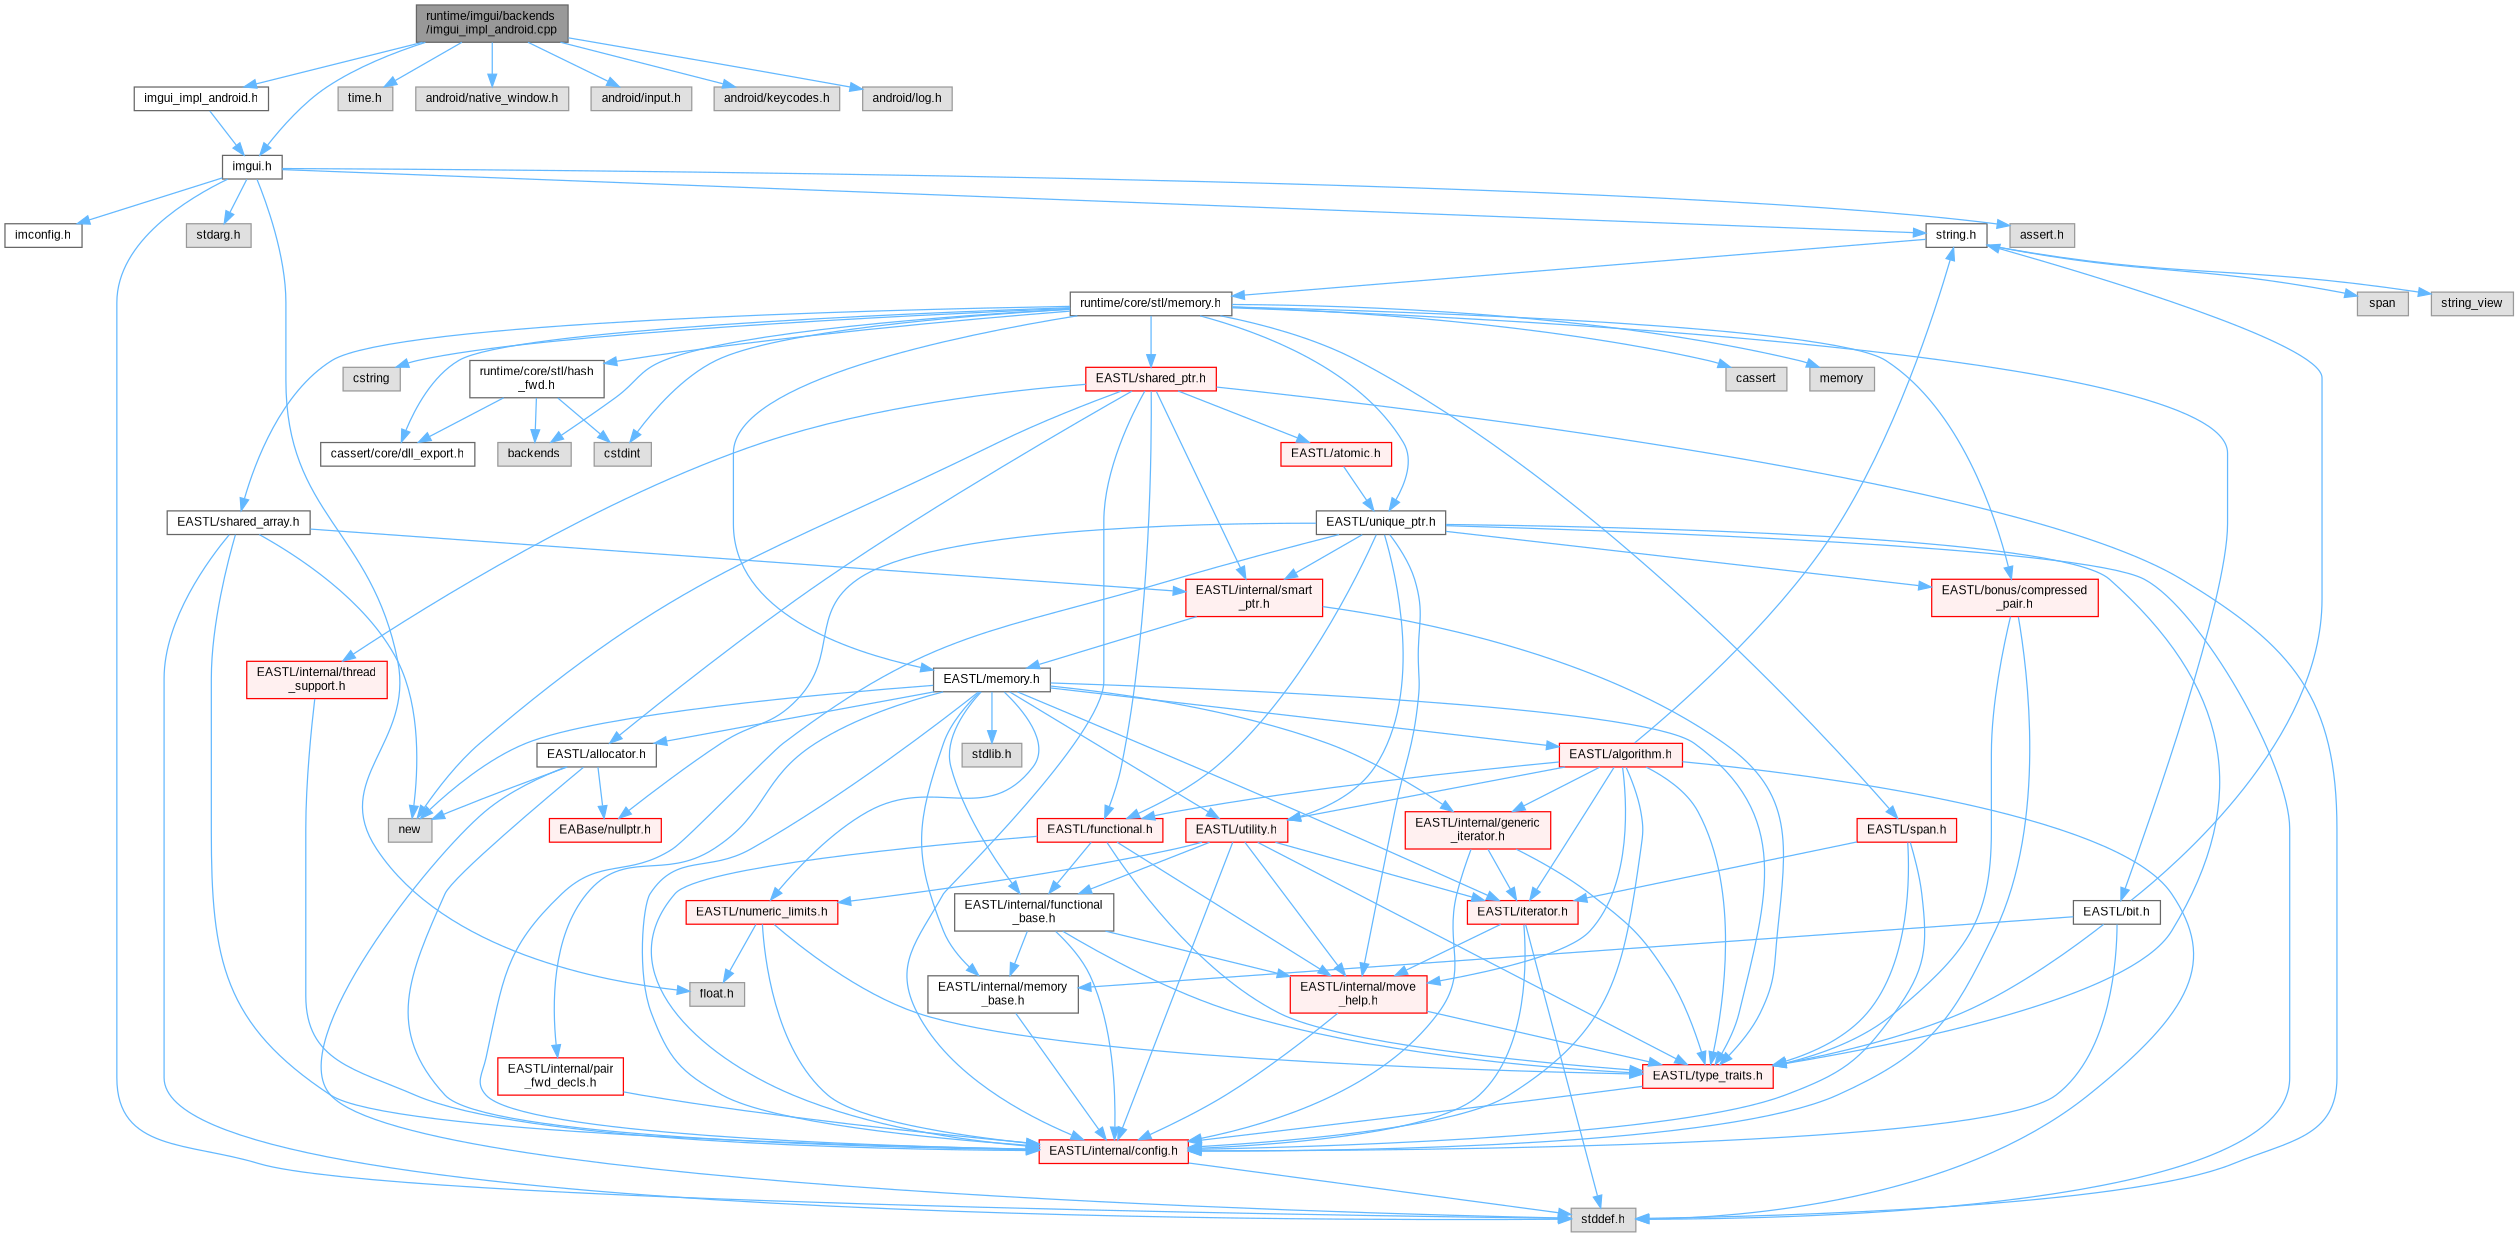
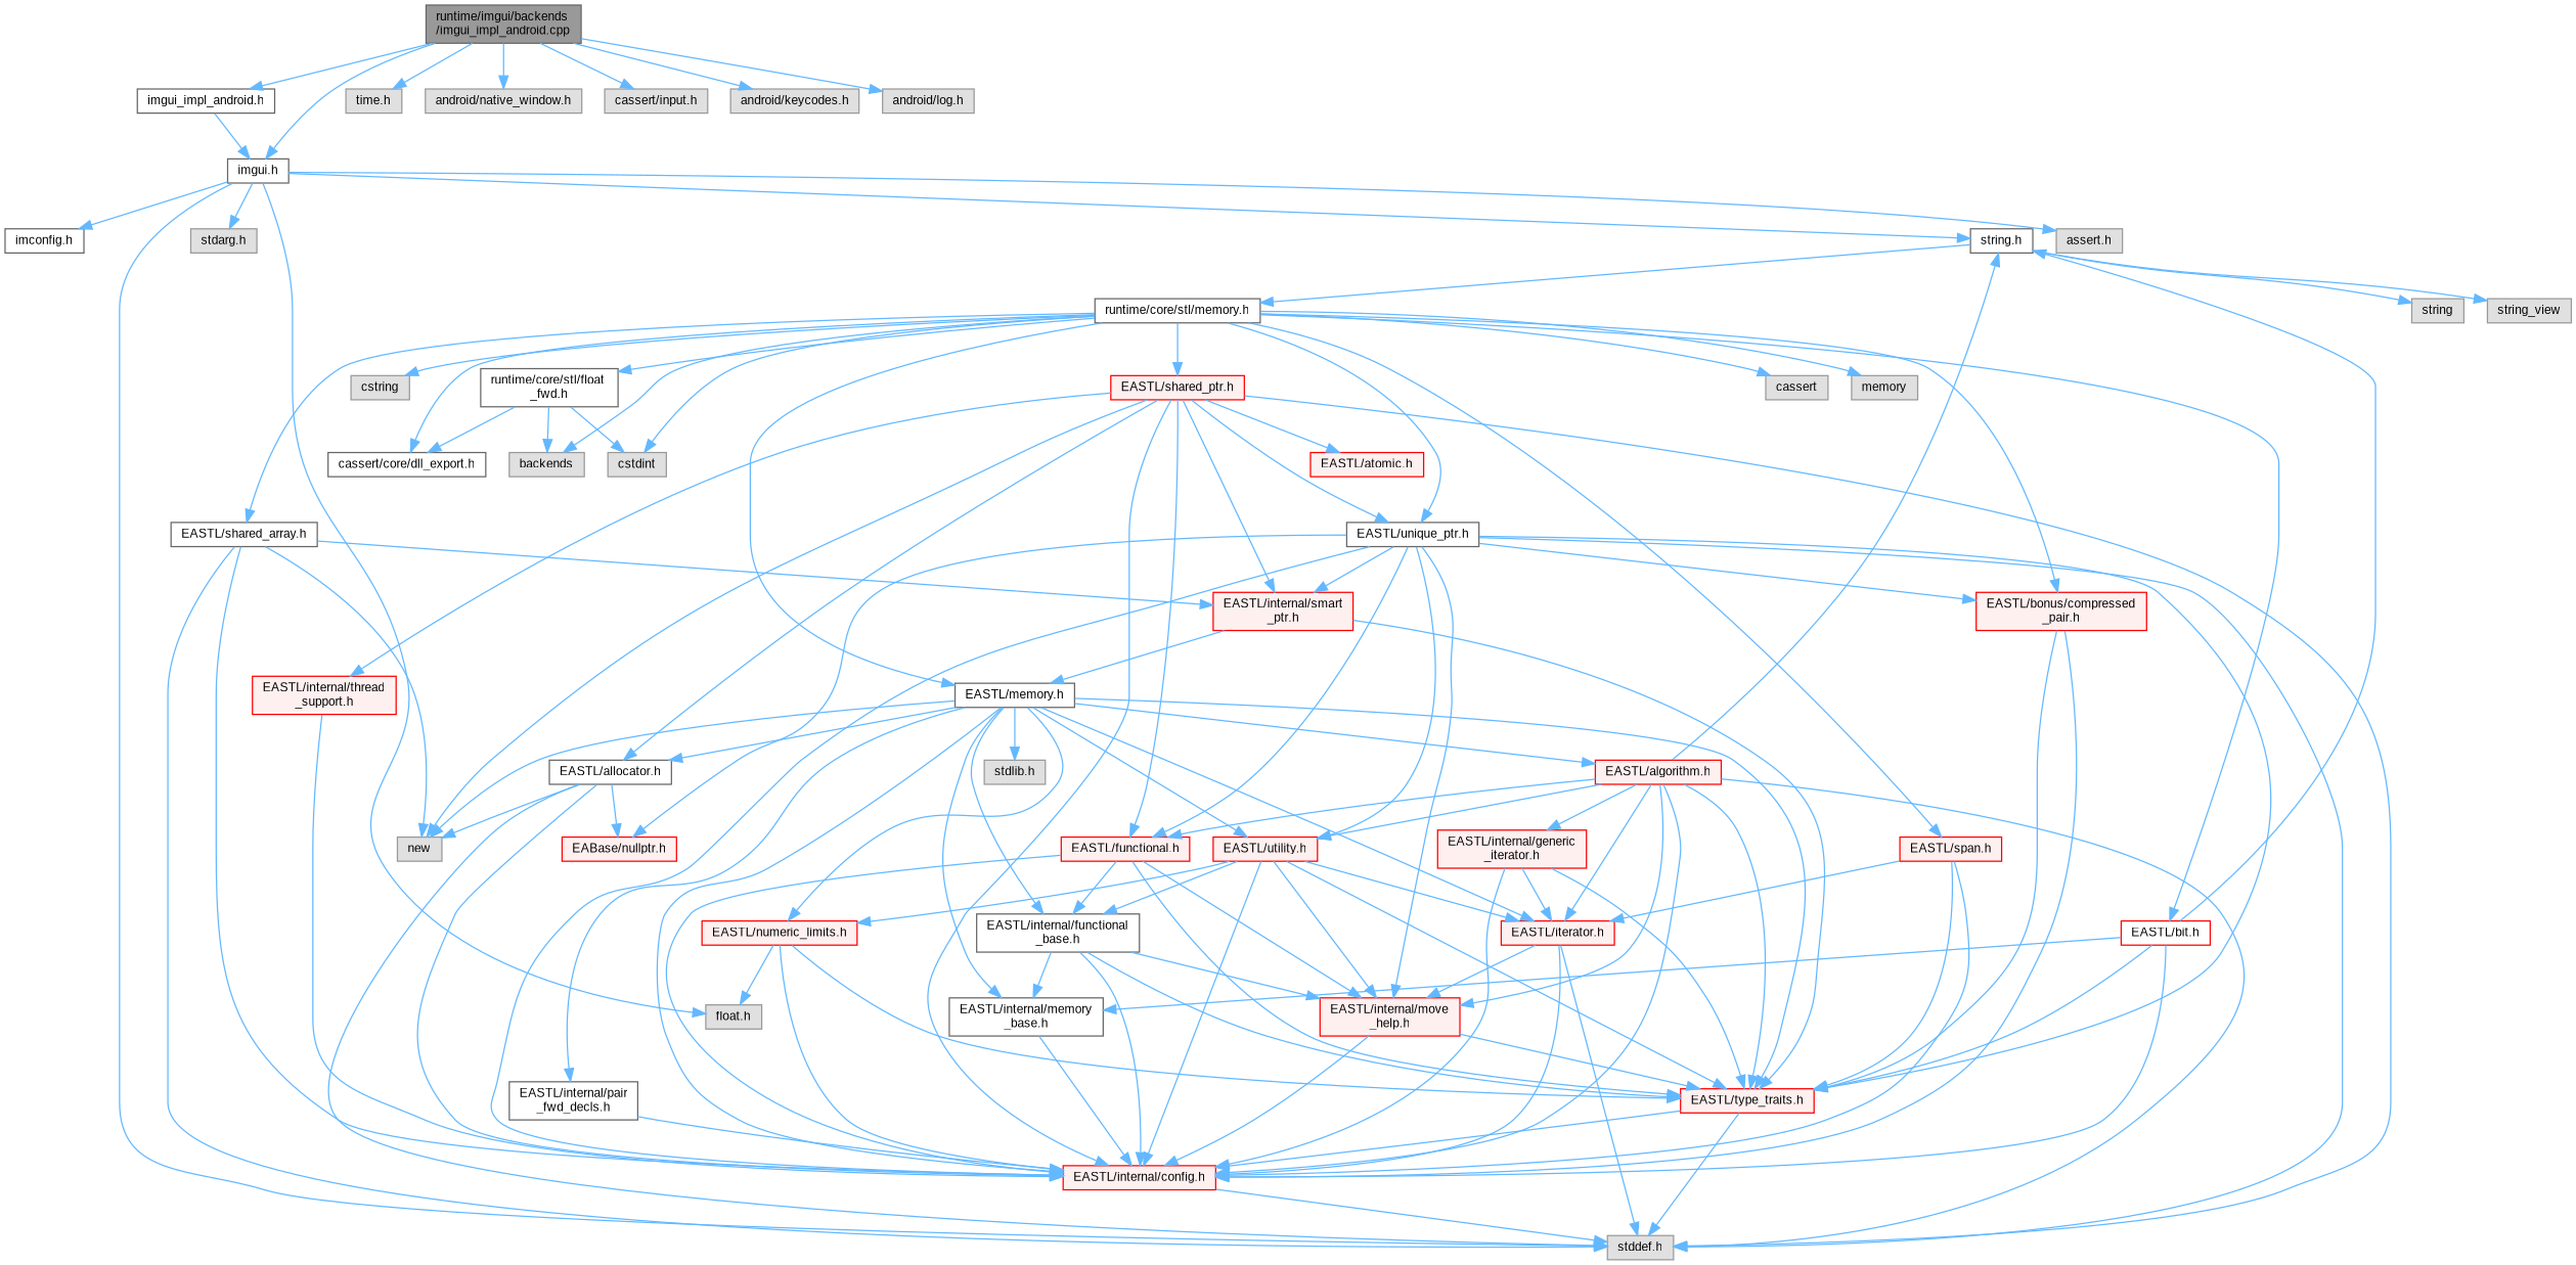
  digraph {
    fontname="Liberation Sans"
    node [color=grey60 fillcolor="#E0E0E0" fontname="Liberation Sans" fontsize=10 shape=box style=filled]
    edge [color=steelblue1 fontname="Liberation Sans" fontsize=10 labelfontname=Helvetica labelfontsize=10 style=solid]
    n1 [color=gray40 fillcolor=grey60 fontcolor=black height=0.2 label="runtime/imgui/backends\l/imgui_impl_android.cpp" width=0.4]
    n2 [color=grey40 fillcolor=white height=0.2 label="imgui.h" width=0.4]
    n3 [color=grey40 fillcolor=white height=0.2 label="imgui_impl_android.h" width=0.4]
    n4 [height=0.2 label="time.h" width=0.4]
    n5 [height=0.2 label="android/native_window.h" width=0.4]
-   n6 [height=0.2 label="android/input.h" width=0.4]
+   n6 [height=0.2 label="cassert/input.h" width=0.4]
    n7 [height=0.2 label="android/keycodes.h" width=0.4]
    n8 [height=0.2 label="android/log.h" width=0.4]
    n9 [color=grey40 fillcolor=white height=0.2 label="imconfig.h" width=0.4]
    n10 [height=0.2 label="float.h" width=0.4]
    n11 [height=0.2 label="stdarg.h" width=0.4]
    n12 [height=0.2 label="stddef.h" width=0.4]
    n13 [color=grey40 fillcolor=white height=0.2 label="string.h" width=0.4]
    n14 [height=0.2 label="assert.h" width=0.4]
-   n15 [height=0.2 label=span width=0.4]
+   n15 [height=0.2 label=string width=0.4]
    n16 [height=0.2 label=string_view width=0.4]
    n17 [color=grey40 fillcolor=white height=0.2 label="runtime/core/stl/memory.h" width=0.4]
    n18 [height=0.2 label=backends width=0.4]
    n19 [height=0.2 label=cstdint width=0.4]
    n20 [height=0.2 label=cassert width=0.4]
    n21 [height=0.2 label=memory width=0.4]
    n22 [height=0.2 label=cstring width=0.4]
-   n23 [color=grey40 fillcolor=white height=0.2 label="EASTL/bit.h" width=0.4]
+   n23 [color=red fillcolor=white height=0.2 label="EASTL/bit.h" width=0.4]
    n24 [color=grey40 fillcolor=white height=0.2 label="EASTL/memory.h" width=0.4]
    n25 [color=grey40 fillcolor=white height=0.2 label="EASTL/shared_array.h" width=0.4]
    n26 [color=grey40 fillcolor=white height=0.2 label="EASTL/unique_ptr.h" width=0.4]
    n27 [color=red fillcolor="#FFF0F0" height=0.2 label="EASTL/bonus/compressed\l_pair.h" width=0.4]
    n28 [color=red fillcolor="#FFF0F0" height=0.2 label="EASTL/shared_ptr.h" width=0.4]
    n29 [color=red fillcolor="#FFF0F0" height=0.2 label="EASTL/span.h" width=0.4]
    n30 [color=grey40 fillcolor=white height=0.2 label="cassert/core/dll_export.h" width=0.4]
-   n31 [color=grey40 fillcolor=white height=0.2 label="runtime/core/stl/hash\l_fwd.h" width=0.4]
+   n31 [color=grey40 fillcolor=white height=0.2 label="runtime/core/stl/float\l_fwd.h" width=0.4]
    n32 [color=red fillcolor="#FFF0F0" height=0.2 label="EASTL/internal/config.h" width=0.4]
    n33 [color=grey40 fillcolor=white height=0.2 label="EASTL/internal/memory\l_base.h" width=0.4]
    n34 [color=red fillcolor="#FFF0F0" height=0.2 label="EASTL/type_traits.h" width=0.4]
    n35 [color=red fillcolor="#FFF0F0" height=0.2 label="EASTL/internal/generic\l_iterator.h" width=0.4]
    n36 [color=red fillcolor="#FFF0F0" height=0.2 label="EASTL/iterator.h" width=0.4]
-   n37 [color=red fillcolor=white height=0.2 label="EASTL/internal/pair\l_fwd_decls.h" width=0.4]
+   n37 [color=grey40 fillcolor=white height=0.2 label="EASTL/internal/pair\l_fwd_decls.h" width=0.4]
    n38 [color=grey40 fillcolor=white height=0.2 label="EASTL/internal/functional\l_base.h" width=0.4]
    n39 [color=red fillcolor="#FFF0F0" height=0.2 label="EASTL/algorithm.h" width=0.4]
    n40 [color=red fillcolor="#FFF0F0" height=0.2 label="EASTL/utility.h" width=0.4]
    n41 [color=red fillcolor="#FFF0F0" height=0.2 label="EASTL/numeric_limits.h" width=0.4]
    n42 [color=grey40 fillcolor=white height=0.2 label="EASTL/allocator.h" width=0.4]
    n43 [height=0.2 label=new width=0.4]
    n44 [height=0.2 label="stdlib.h" width=0.4]
    n45 [color=red fillcolor="#FFF0F0" height=0.2 label="EASTL/internal/smart\l_ptr.h" width=0.4]
    n46 [color=red fillcolor="#FFF0F0" height=0.2 label="EASTL/internal/move\l_help.h" width=0.4]
    n47 [color=red fillcolor="#FFF0F0" height=0.2 label="EASTL/functional.h" width=0.4]
    n48 [color=red fillcolor="#FFF0F0" height=0.2 label="EABase/nullptr.h" width=0.4]
    n49 [color=red fillcolor="#FFF0F0" height=0.2 label="EASTL/internal/thread\l_support.h" width=0.4]
    n50 [color=red fillcolor="#FFF0F0" height=0.2 label="EASTL/atomic.h" width=0.4]
    n1 -> n2
    n1 -> n3
    n1 -> n4
    n1 -> n5
    n1 -> n6
    n1 -> n7
    n1 -> n8
    n2 -> n9
    n2 -> n10
    n2 -> n11
    n2 -> n12
    n2 -> n13
    n2 -> n14
    n3 -> n2
    n13 -> n15
    n13 -> n16
    n13 -> n17
    n17 -> n18
    n17 -> n19
    n17 -> n20
    n17 -> n21
    n17 -> n22
    n17 -> n23
    n17 -> n24
    n17 -> n25
    n17 -> n26
    n17 -> n27
    n17 -> n28
    n17 -> n29
    n17 -> n30
    n17 -> n31
    n23 -> n13
    n23 -> n32
    n23 -> n33
    n23 -> n34
    n24 -> n32
    n24 -> n33
    n24 -> n34
-   n24 -> n35
    n24 -> n36
    n24 -> n37
    n24 -> n38
    n24 -> n39
    n24 -> n40
    n24 -> n41
    n24 -> n42
    n24 -> n43
    n24 -> n44
    n25 -> n12
    n25 -> n32
    n25 -> n43
    n25 -> n45
    n26 -> n12
    n26 -> n27
    n26 -> n32
    n26 -> n34
    n26 -> n40
    n26 -> n45
    n26 -> n46
    n26 -> n47
    n26 -> n48
    n27 -> n32
    n27 -> n34
    n28 -> n12
-   n50 -> n26
+   n28 -> n26
    n28 -> n32
    n28 -> n42
    n28 -> n43
    n28 -> n45
    n28 -> n47
    n28 -> n49
    n28 -> n50
    n29 -> n32
    n29 -> n34
    n29 -> n36
    n31 -> n18
    n31 -> n19
    n31 -> n30
    n32 -> n12
    n33 -> n32
+   n34 -> n12
    n34 -> n32
    n35 -> n32
    n35 -> n34
    n35 -> n36
    n36 -> n12
    n36 -> n32
    n36 -> n46
    n37 -> n32
    n38 -> n32
    n38 -> n33
    n38 -> n34
    n38 -> n46
    n39 -> n12
    n39 -> n13
    n39 -> n32
    n39 -> n34
    n39 -> n35
    n39 -> n36
    n39 -> n40
    n39 -> n46
    n39 -> n47
    n40 -> n32
    n40 -> n34
    n40 -> n36
    n40 -> n38
    n40 -> n41
    n40 -> n46
    n41 -> n10
    n41 -> n32
    n41 -> n34
    n42 -> n12
    n42 -> n32
    n42 -> n43
    n42 -> n48
    n45 -> n24
    n45 -> n34
    n46 -> n32
    n46 -> n34
    n47 -> n32
    n47 -> n34
    n47 -> n38
    n47 -> n46
    n49 -> n32
  }
